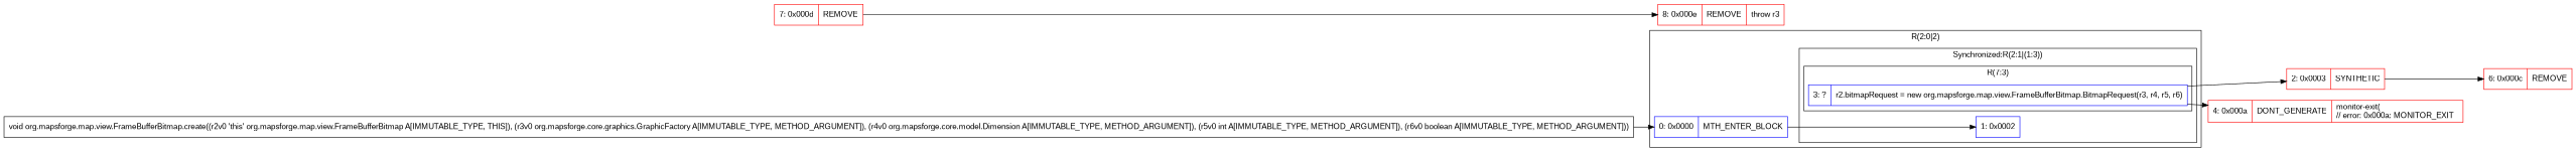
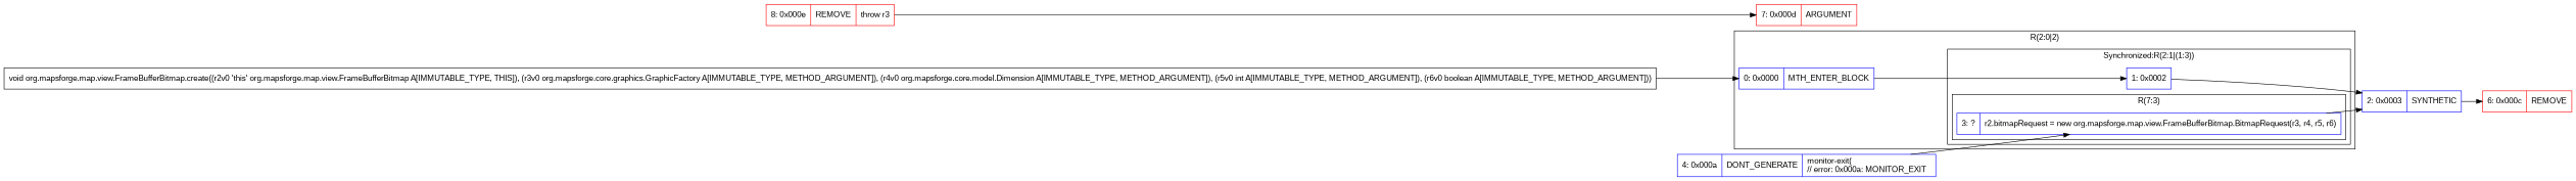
  digraph {
    fontname="Liberation Sans"
    rankdir=LR
    node [color=red fontname="Liberation Sans" shape=record]
    edge [fontname="Liberation Sans"]
    n1 [color=blue label="{3\:\ ?|r2.bitmapRequest = new org.mapsforge.map.view.FrameBufferBitmap.BitmapRequest(r3, r4, r5, r6)\l}"]
    n2 [color=blue label="{1\:\ 0x0002}"]
    n3 [color=blue label="{0\:\ 0x0000|MTH_ENTER_BLOCK\l}"]
-   n4 [label="{2\:\ 0x0003|SYNTHETIC\l}"]
-   n5 [label="{4\:\ 0x000a|DONT_GENERATE\l|monitor\-exit(\l\/\/ error: 0x000a: MONITOR_EXIT  \l}"]
+   n4 [color=blue label="{2\:\ 0x0003|SYNTHETIC\l}"]
+   n5 [color=blue label="{4\:\ 0x000a|DONT_GENERATE\l|monitor\-exit(\l\/\/ error: 0x000a: MONITOR_EXIT  \l}"]
    n6 [label="{6\:\ 0x000c|REMOVE\l}"]
-   n7 [label="{7\:\ 0x000d|REMOVE\l}"]
+   n7 [label="{7\:\ 0x000d|ARGUMENT\l}"]
    n8 [label="{8\:\ 0x000e|REMOVE\l|throw r3\l}"]
    n9 [label="{void org.mapsforge.map.view.FrameBufferBitmap.create((r2v0 'this' org.mapsforge.map.view.FrameBufferBitmap A[IMMUTABLE_TYPE, THIS]), (r3v0 org.mapsforge.core.graphics.GraphicFactory A[IMMUTABLE_TYPE, METHOD_ARGUMENT]), (r4v0 org.mapsforge.core.model.Dimension A[IMMUTABLE_TYPE, METHOD_ARGUMENT]), (r5v0 int A[IMMUTABLE_TYPE, METHOD_ARGUMENT]), (r6v0 boolean A[IMMUTABLE_TYPE, METHOD_ARGUMENT])) }" color=""]
    subgraph cluster_1 {
      label="R(2:0|2)"
      n3
      subgraph cluster_2 {
        label="Synchronized:R(2:1|(1:3))"
        n2
        subgraph cluster_3 {
          label="R(7:3)"
          n1
        }
      }
    }
    n1 -> n4
-   n1 -> n5
+   n5 -> n1
+   n2 -> n4
    n3 -> n2
    n4 -> n6
-   n7 -> n8
+   n8 -> n7
    n9 -> n3
  }
